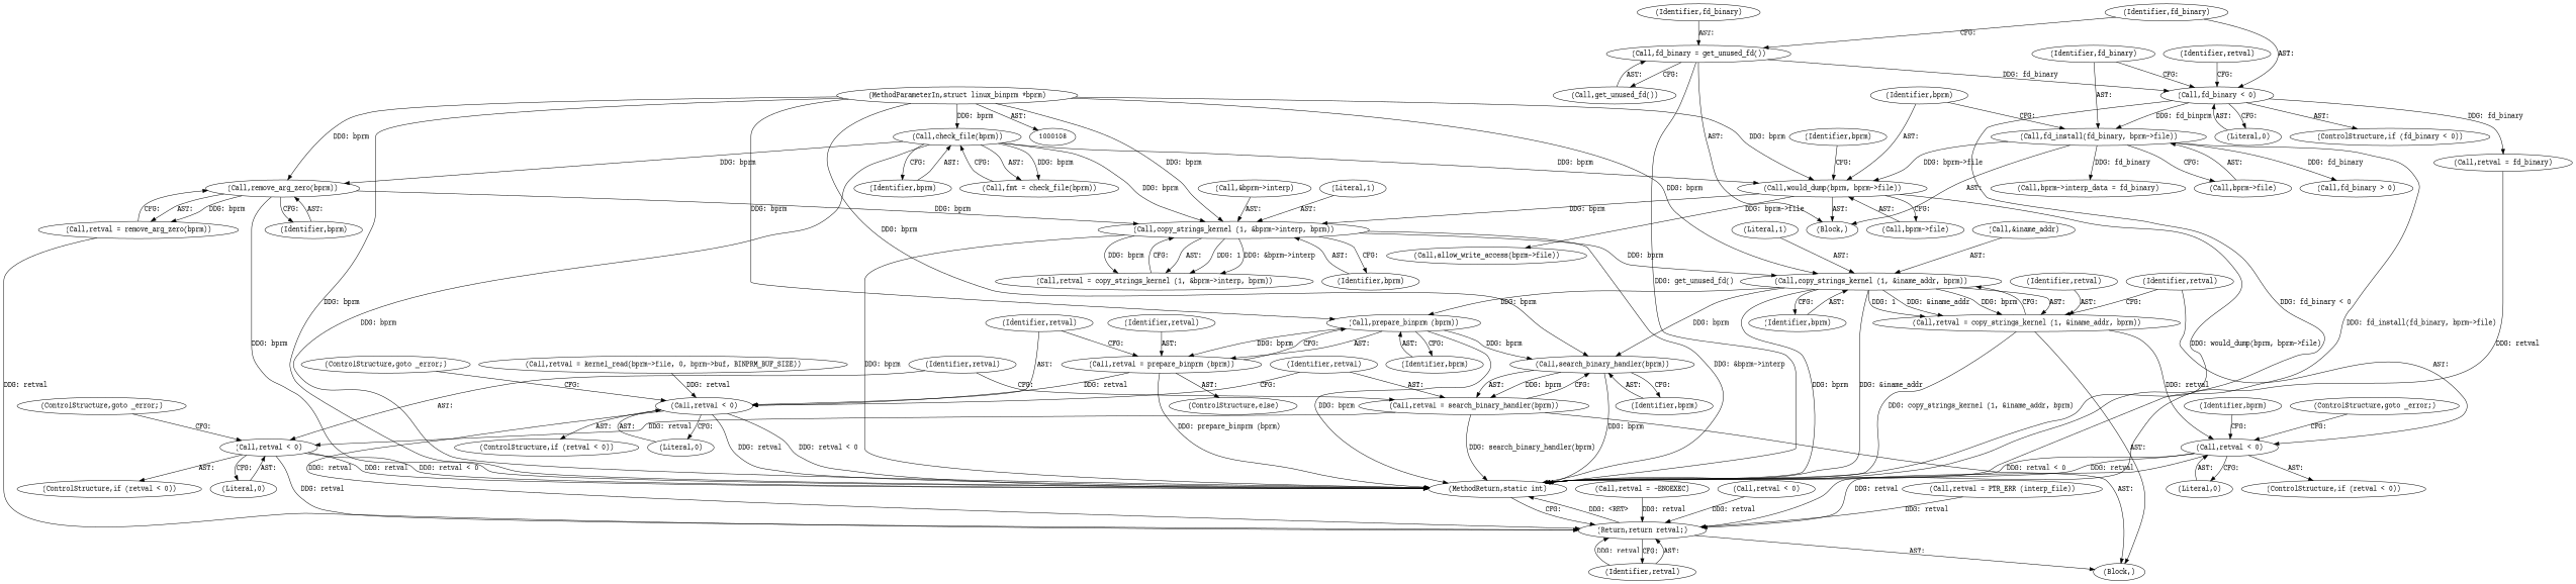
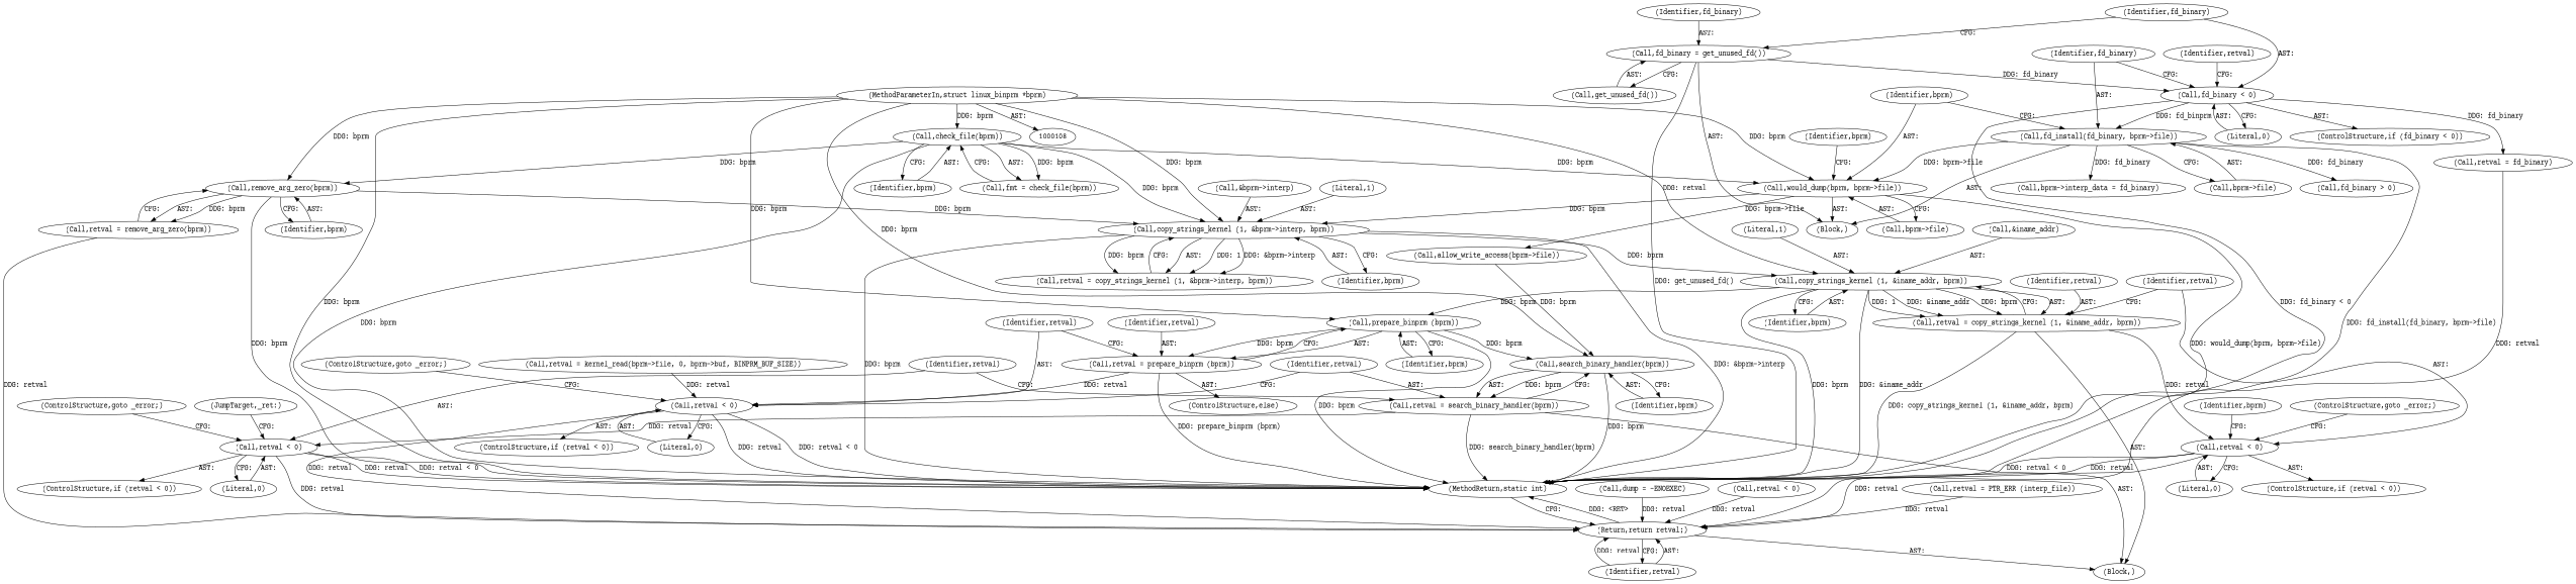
  digraph {
    fontname="Courier Prime"
    node [fontname="Courier Prime"]
    edge [fontname="Courier Prime"]
    n1 [label="(Call,copy_strings_kernel (1, &iname_addr, bprm))"]
    n2 [label="(Call,retval = copy_strings_kernel (1, &iname_addr, bprm))"]
    n3 [label="(Call,prepare_binprm (bprm))"]
    n4 [label="(Call,search_binary_handler(bprm))"]
    n5 [label="(Identifier,bprm)"]
    n6 [label="(MethodReturn,static int)"]
    n7 [label="(Call,retval < 0)"]
    n8 [label="(Block,)"]
    n9 [label="(Call,retval = prepare_binprm (bprm))"]
    n10 [label="(Identifier,bprm)"]
    n11 [label="(Call,retval = search_binary_handler(bprm))"]
    n12 [label="(Identifier,bprm)"]
    n13 [label="(Return,return retval;)"]
    n14 [label="(Call,copy_strings_kernel (1, &bprm->interp, bprm))"]
    n15 [label="(Call,retval = copy_strings_kernel (1, &bprm->interp, bprm))"]
    n16 [label="(Identifier,bprm)"]
    n17 [label="(Call,remove_arg_zero(bprm))"]
    n18 [label="(Identifier,bprm)"]
    n19 [label="(Call,retval = remove_arg_zero(bprm))"]
    n20 [label="(Call,would_dump(bprm, bprm->file))"]
    n21 [label="(Call,bprm->file)"]
    n22 [label="(Block,)"]
    n23 [label="(Call,allow_write_access(bprm->file))"]
    n24 [label="(Call,check_file(bprm))"]
    n25 [label="(Identifier,bprm)"]
    n26 [label="(Call,fmt = check_file(bprm))"]
    n27 [label="(MethodParameterIn,struct linux_binprm *bprm)"]
    1000108
    n29 [label="(Call,fd_install(fd_binary, bprm->file))"]
    n30 [label="(Call,bprm->interp_data = fd_binary)"]
    n31 [label="(Call,bprm->file)"]
    n32 [label="(Call,fd_binary > 0)"]
    n33 [label="(Call,fd_binary < 0)"]
    n34 [label="(ControlStructure,if (fd_binary < 0))"]
    n35 [label="(Call,retval = fd_binary)"]
    n36 [label="(Literal,0)"]
    n37 [label="(Call,fd_binary = get_unused_fd())"]
    n38 [label="(Call,get_unused_fd())"]
    n39 [label="(Literal,0)"]
    n40 [label="(ControlStructure,if (retval < 0))"]
    n41 [label="(Identifier,retval)"]
    n42 [label="(Call,retval < 0)"]
    n43 [label="(ControlStructure,else)"]
    n44 [label="(ControlStructure,if (retval < 0))"]
    n45 [label="(Literal,0)"]
    n46 [label="(Call,retval < 0)"]
    n47 [label="(ControlStructure,if (retval < 0))"]
    n48 [label="(Literal,0)"]
    n49 [label="(Identifier,bprm)"]
    n50 [label="(Identifier,fd_binary)"]
    n51 [label="(Call,&bprm->interp)"]
    n52 [label="(Identifier,retval)"]
    n53 [label="(Identifier,fd_binary)"]
    n54 [label="(ControlStructure,goto _error;)"]
    n55 [label="(Identifier,bprm)"]
    n56 [label="(ControlStructure,goto _error;)"]
    n57 [label="(ControlStructure,goto _error;)"]
    n58 [label="(Call,&iname_addr)"]
    n59 [label="(Literal,1)"]
    n60 [label="(Identifier,bprm)"]
-   n61 [label="(Call,retval = -ENOEXEC)"]
+   n61 [label="(Call,dump = -ENOEXEC)"]
    n62 [label="(Call,retval < 0)"]
    n63 [label="(Identifier,retval)"]
    n64 [label="(Identifier,retval)"]
    n65 [label="(Identifier,fd_binary)"]
    n66 [label="(Literal,1)"]
    n67 [label="(Call,retval = kernel_read(bprm->file, 0, bprm->buf, BINPRM_BUF_SIZE))"]
    n68 [label="(Identifier,retval)"]
+   n69 [label="(JumpTarget,_ret:)"]
    n70 [label="(Identifier,retval)"]
    n71 [label="(Call,retval = PTR_ERR (interp_file))"]
    n72 [label="(Identifier,retval)"]
    n73 [label="(Identifier,retval)"]
    n1 -> n2 [label="AST: "]
    n1 -> n2 [label="DDG: 1"]
    n1 -> n2 [label="DDG: &iname_addr"]
    n1 -> n2 [label="DDG: bprm"]
    n1 -> n3 [label="DDG: bprm"]
-   n1 -> n4 [label="DDG: bprm"]
+   n23 -> n4 [label="DDG: bprm"]
    n1 -> n5 [label="CFG: "]
    n1 -> n6 [label="DDG: bprm"]
    n1 -> n6 [label="DDG: &iname_addr"]
    n2 -> n1 [label="CFG: "]
    n2 -> n6 [label="DDG: copy_strings_kernel (1, &iname_addr, bprm)"]
    n2 -> n7 [label="DDG: retval"]
    n2 -> n8 [label="AST: "]
    n3 -> n4 [label="DDG: bprm"]
    n3 -> n6 [label="DDG: bprm"]
    n3 -> n9 [label="AST: "]
    n3 -> n9 [label="DDG: bprm"]
    n3 -> n10 [label="CFG: "]
    n4 -> n6 [label="DDG: bprm"]
    n4 -> n11 [label="AST: "]
    n4 -> n11 [label="DDG: bprm"]
    n4 -> n12 [label="CFG: "]
    n5 -> n1 [label="AST: "]
    n6 -> n13 [label="CFG: "]
    n7 -> n6 [label="DDG: retval"]
    n7 -> n6 [label="DDG: retval < 0"]
    n7 -> n13 [label="DDG: retval"]
    n7 -> n39 [label="CFG: "]
    n7 -> n40 [label="AST: "]
    n9 -> n3 [label="CFG: "]
    n9 -> n6 [label="DDG: prepare_binprm (bprm)"]
    n9 -> n42 [label="DDG: retval"]
    n9 -> n43 [label="AST: "]
    n10 -> n3 [label="AST: "]
    n11 -> n4 [label="CFG: "]
    n11 -> n6 [label="DDG: search_binary_handler(bprm)"]
    n11 -> n8 [label="AST: "]
    n11 -> n46 [label="DDG: retval"]
    n12 -> n4 [label="AST: "]
    n13 -> n6 [label="DDG: <RET>"]
    n13 -> n8 [label="AST: "]
    n13 -> n41 [label="CFG: "]
    n14 -> n1 [label="DDG: bprm"]
    n14 -> n6 [label="DDG: &bprm->interp"]
    n14 -> n6 [label="DDG: bprm"]
    n14 -> n15 [label="AST: "]
    n14 -> n15 [label="DDG: 1"]
    n14 -> n15 [label="DDG: &bprm->interp"]
    n14 -> n15 [label="DDG: bprm"]
    n14 -> n16 [label="CFG: "]
    n15 -> n14 [label="CFG: "]
    n16 -> n14 [label="AST: "]
    n17 -> n6 [label="DDG: bprm"]
    n17 -> n14 [label="DDG: bprm"]
    n17 -> n18 [label="CFG: "]
    n17 -> n19 [label="AST: "]
    n17 -> n19 [label="DDG: bprm"]
    n18 -> n17 [label="AST: "]
    n19 -> n13 [label="DDG: retval"]
    n19 -> n17 [label="CFG: "]
    n20 -> n6 [label="DDG: would_dump(bprm, bprm->file)"]
    n20 -> n14 [label="DDG: bprm"]
    n20 -> n21 [label="CFG: "]
    n20 -> n22 [label="AST: "]
    n20 -> n23 [label="DDG: bprm->file"]
    n21 -> n20 [label="AST: "]
    n24 -> n6 [label="DDG: bprm"]
    n24 -> n14 [label="DDG: bprm"]
    n24 -> n17 [label="DDG: bprm"]
    n24 -> n20 [label="DDG: bprm"]
    n24 -> n25 [label="CFG: "]
    n24 -> n26 [label="AST: "]
    n24 -> n26 [label="DDG: bprm"]
    n25 -> n24 [label="AST: "]
    n26 -> n24 [label="CFG: "]
-   n27 -> n1 [label="DDG: bprm"]
+   n27 -> n1 [label="DDG: retval"]
    n27 -> n3 [label="DDG: bprm"]
    n27 -> n4 [label="DDG: bprm"]
    n27 -> n6 [label="DDG: bprm"]
    n27 -> n14 [label="DDG: bprm"]
    n27 -> n17 [label="DDG: bprm"]
    n27 -> n20 [label="DDG: bprm"]
    n27 -> n24 [label="DDG: bprm"]
    n27 -> 1000108 [label="AST: "]
    n29 -> n6 [label="DDG: fd_install(fd_binary, bprm->file)"]
    n29 -> n20 [label="DDG: bprm->file"]
    n29 -> n22 [label="AST: "]
    n29 -> n30 [label="DDG: fd_binary"]
    n29 -> n31 [label="CFG: "]
    n29 -> n32 [label="DDG: fd_binary"]
    n31 -> n29 [label="AST: "]
    n33 -> n6 [label="DDG: fd_binary < 0"]
    n33 -> n29 [label="DDG: fd_binprm"]
    n33 -> n34 [label="AST: "]
    n33 -> n35 [label="DDG: fd_binary"]
    n33 -> n36 [label="CFG: "]
    n35 -> n13 [label="DDG: retval"]
    n36 -> n33 [label="AST: "]
    n37 -> n6 [label="DDG: get_unused_fd()"]
    n37 -> n22 [label="AST: "]
    n37 -> n33 [label="DDG: fd_binary"]
    n37 -> n38 [label="CFG: "]
    n38 -> n37 [label="AST: "]
    n39 -> n7 [label="AST: "]
    n41 -> n13 [label="AST: "]
    n41 -> n13 [label="DDG: retval"]
    n42 -> n6 [label="DDG: retval"]
    n42 -> n6 [label="DDG: retval < 0"]
    n42 -> n13 [label="DDG: retval"]
    n42 -> n44 [label="AST: "]
    n42 -> n45 [label="CFG: "]
    n45 -> n42 [label="AST: "]
    n46 -> n6 [label="DDG: retval"]
    n46 -> n6 [label="DDG: retval < 0"]
    n46 -> n13 [label="DDG: retval"]
    n46 -> n47 [label="AST: "]
    n46 -> n48 [label="CFG: "]
    n48 -> n46 [label="AST: "]
    n49 -> n7 [label="CFG: "]
    n50 -> n29 [label="AST: "]
    n50 -> n33 [label="CFG: "]
    n51 -> n14 [label="AST: "]
    n52 -> n2 [label="AST: "]
    n53 -> n33 [label="AST: "]
    n53 -> n37 [label="CFG: "]
    n54 -> n42 [label="CFG: "]
    n55 -> n20 [label="CFG: "]
    n56 -> n7 [label="CFG: "]
    n57 -> n46 [label="CFG: "]
    n58 -> n1 [label="AST: "]
    n59 -> n1 [label="AST: "]
    n60 -> n20 [label="AST: "]
    n60 -> n29 [label="CFG: "]
    n61 -> n13 [label="DDG: retval"]
    n62 -> n13 [label="DDG: retval"]
    n63 -> n11 [label="AST: "]
    n63 -> n42 [label="CFG: "]
    n64 -> n11 [label="CFG: "]
    n64 -> n46 [label="AST: "]
    n65 -> n37 [label="AST: "]
    n66 -> n14 [label="AST: "]
    n67 -> n42 [label="DDG: retval"]
    n68 -> n9 [label="AST: "]
+   n69 -> n46 [label="CFG: "]
    n70 -> n33 [label="CFG: "]
    n71 -> n13 [label="DDG: retval"]
    n72 -> n2 [label="CFG: "]
    n72 -> n7 [label="AST: "]
    n73 -> n9 [label="CFG: "]
    n73 -> n42 [label="AST: "]
  }
